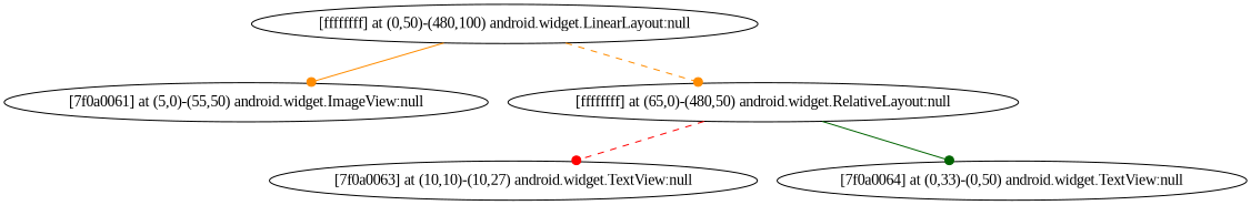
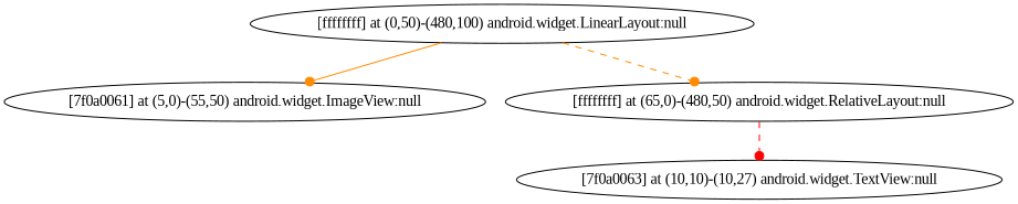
  strict digraph {
    fontname="Liberation Serif"
    node [fontname="Liberation Serif"]
    edge [arrowhead=dot color=darkorange fontname="Liberation Serif" style=solid]
    n1 [label="[ffffffff] at (0,50)-(480,100) android.widget.LinearLayout:null"]
    n2 [label="[7f0a0061] at (5,0)-(55,50) android.widget.ImageView:null"]
    n3 [label="[ffffffff] at (65,0)-(480,50) android.widget.RelativeLayout:null"]
    n4 [label="[7f0a0063] at (10,10)-(10,27) android.widget.TextView:null"]
-   n5 [label="[7f0a0064] at (0,33)-(0,50) android.widget.TextView:null"]
    n1 -> n2
    n1 -> n3 [style=dashed]
    n3 -> n4 [color=red style=dashed]
-   n3 -> n5 [color=darkgreen]
  }
